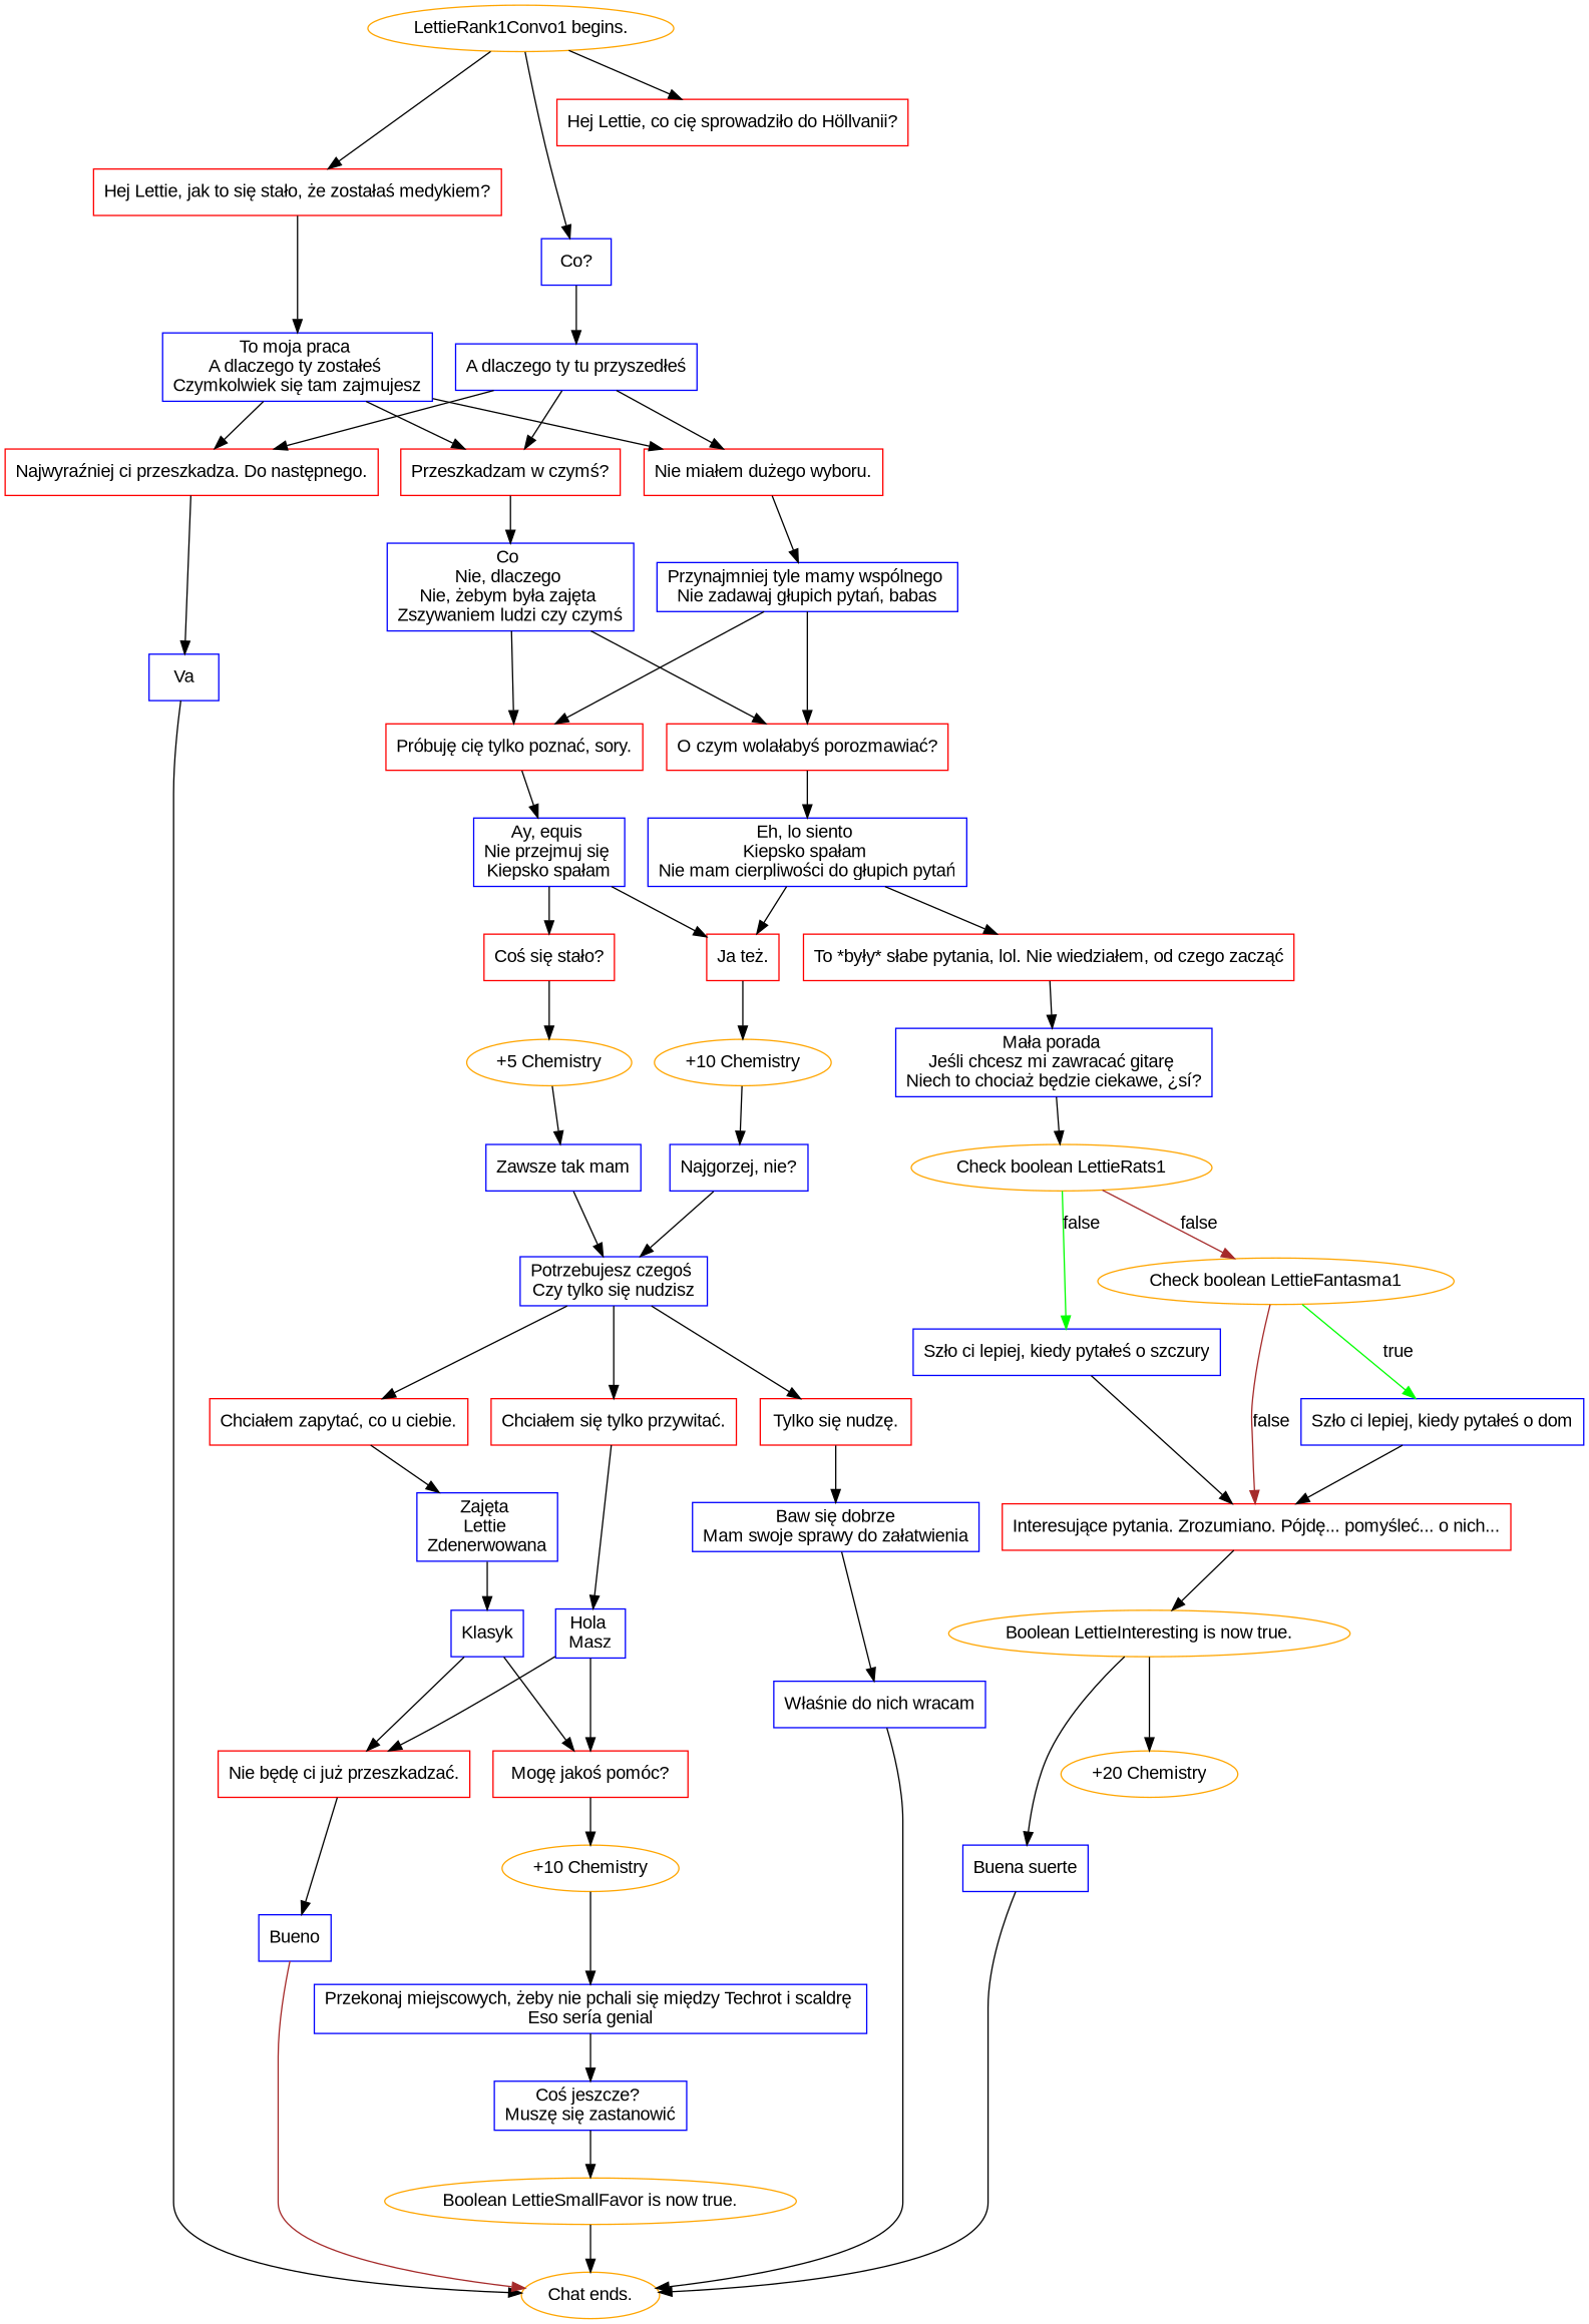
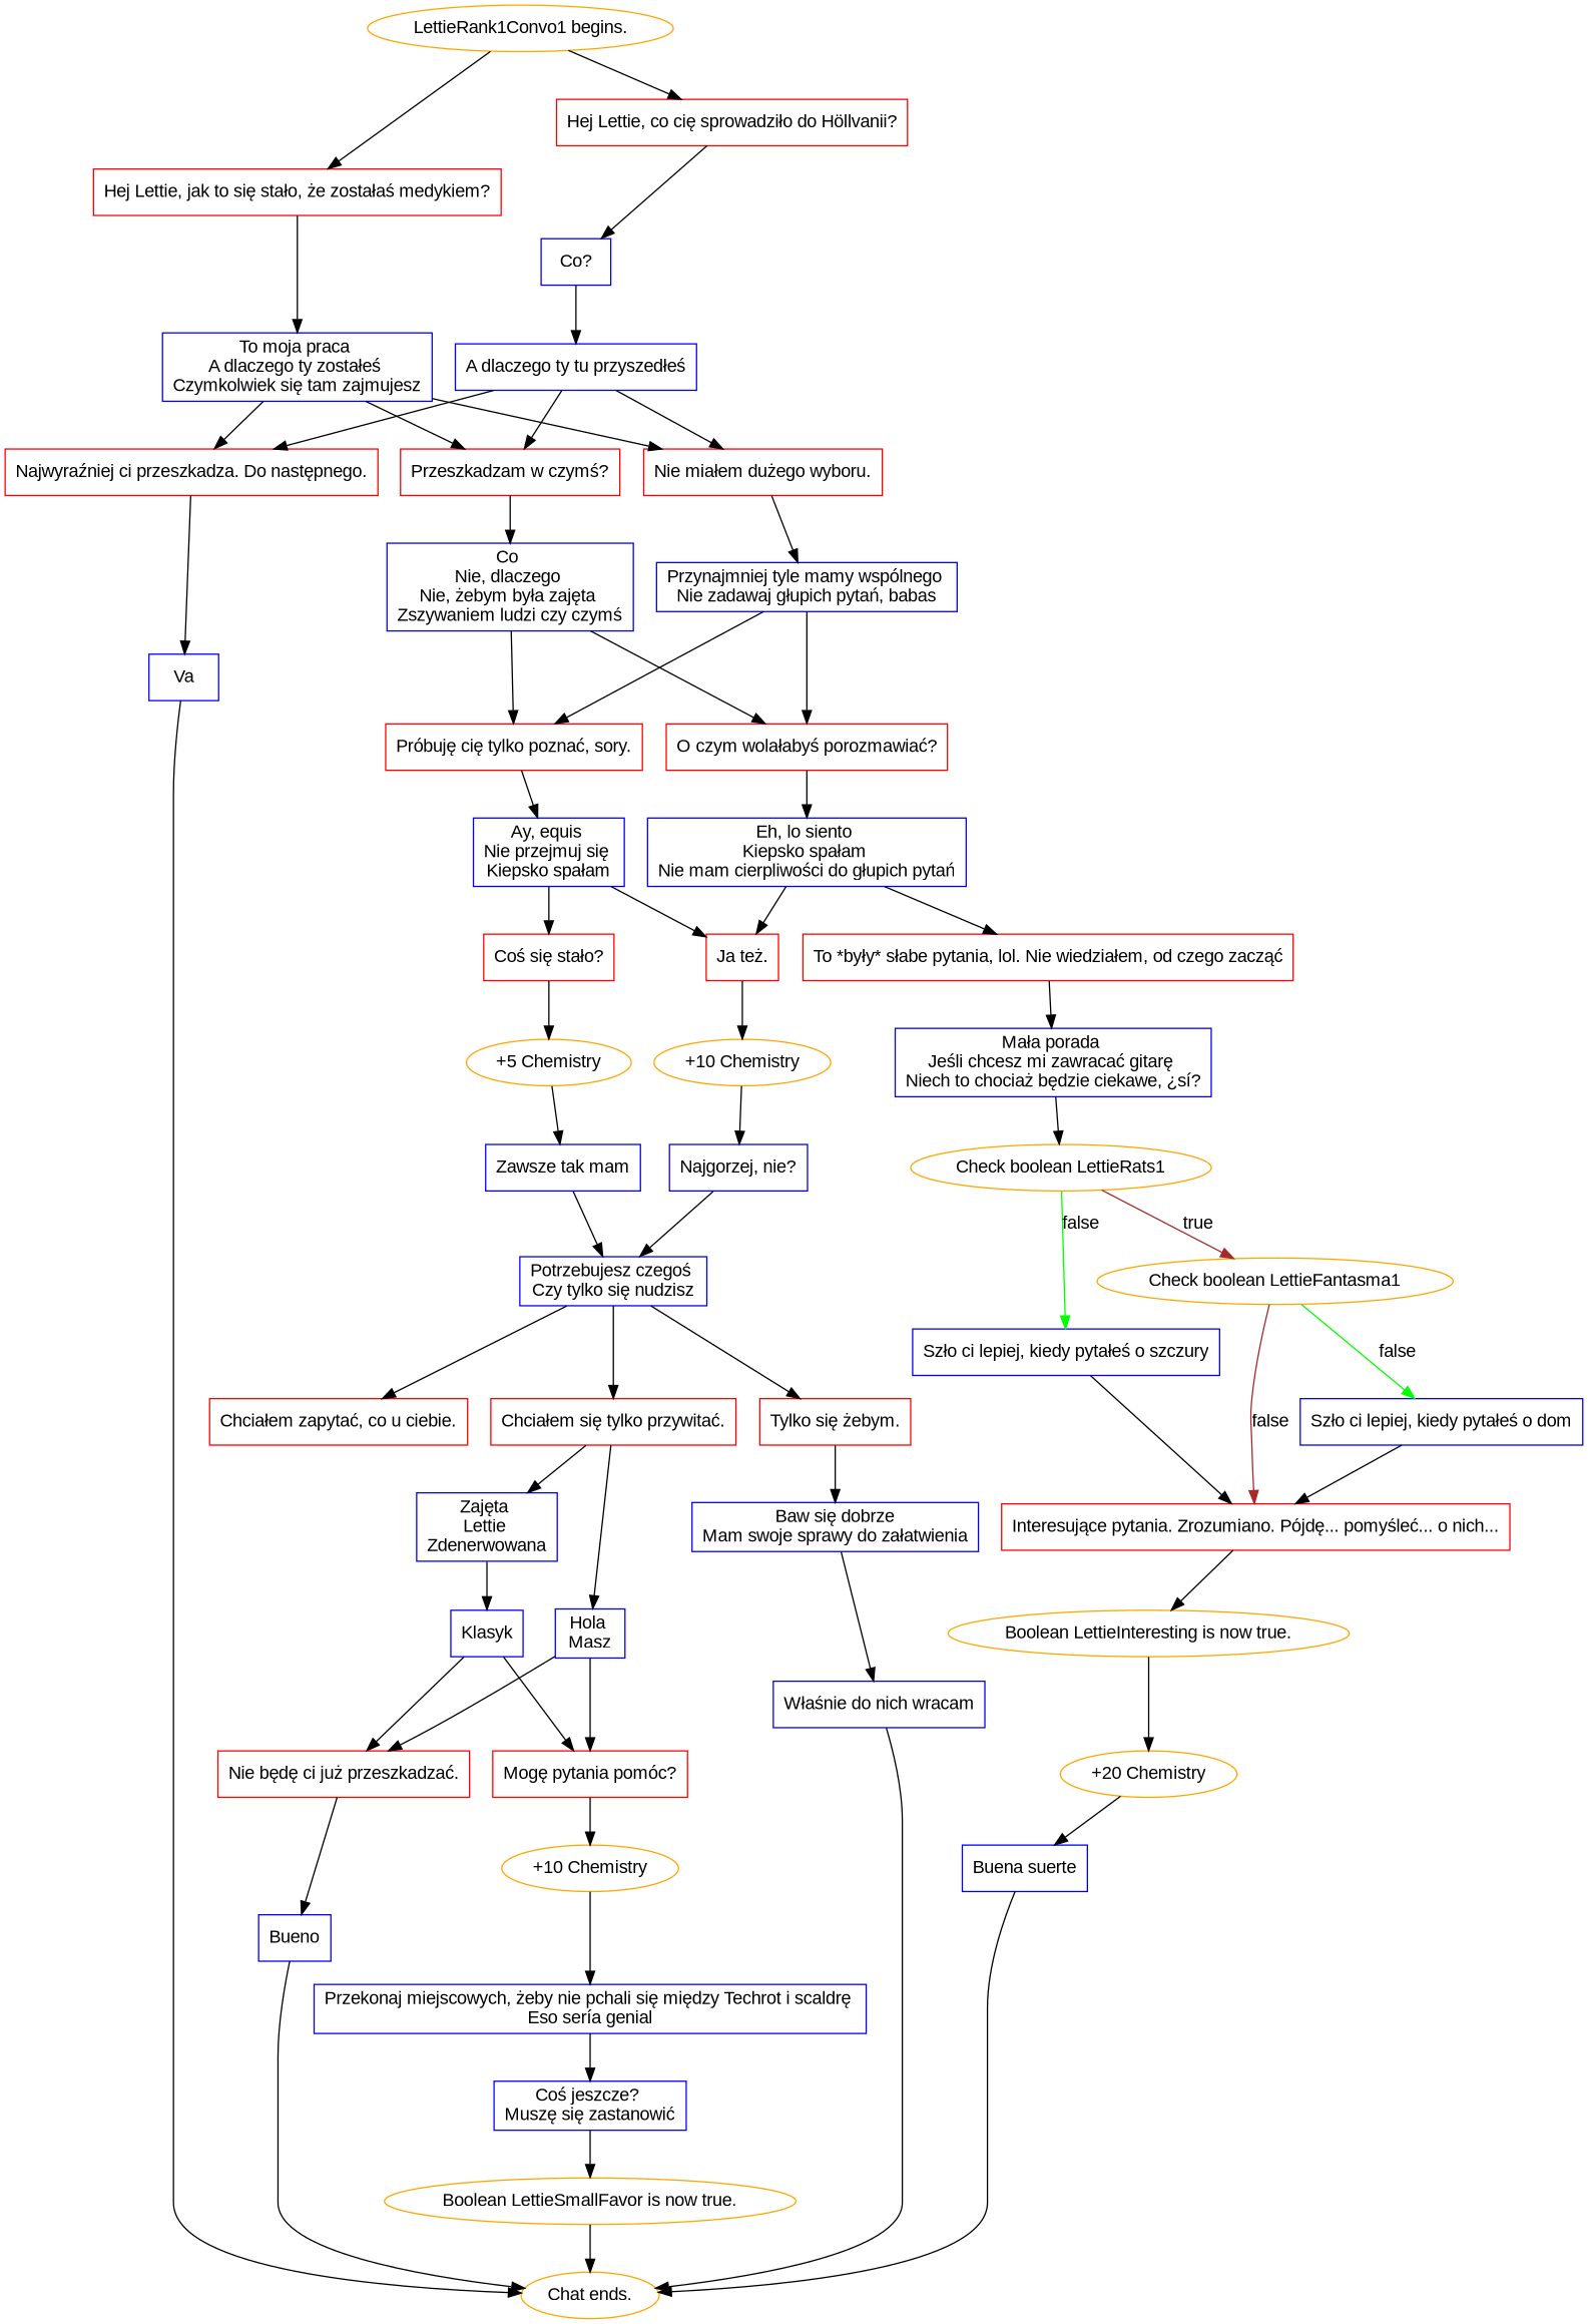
  digraph {
    fontname="Liberation Sans"
    node [color=blue fontname="Liberation Sans" shape=box]
    edge [fontname="Liberation Sans"]
    "LettieRank1Convo1 begins." [color=orange shape=""]
    n2 [color=red label="Hej Lettie, jak to się stało, że zostałaś medykiem?"]
    n3 [color=red label="Hej Lettie, co cię sprowadziło do Höllvanii?"]
    n4 [label="To moja praca \nA dlaczego ty zostałeś \nCzymkolwiek się tam zajmujesz"]
    n5 [label="Co?"]
    n6 [color=red label="Nie miałem dużego wyboru."]
    n7 [color=red label="Przeszkadzam w czymś?"]
    n8 [color=red label="Najwyraźniej ci przeszkadza. Do następnego."]
    n9 [label="A dlaczego ty tu przyszedłeś"]
    n10 [label="Przynajmniej tyle mamy wspólnego \nNie zadawaj głupich pytań, babas"]
    n11 [label="Co \nNie, dlaczego \nNie, żebym była zajęta \nZszywaniem ludzi czy czymś"]
    n12 [label=Va]
    n13 [color=red label="O czym wolałabyś porozmawiać?"]
    n14 [color=red label="Próbuję cię tylko poznać, sory."]
    "Chat ends." [color=orange shape=""]
    n16 [label="Eh, lo siento \nKiepsko spałam \nNie mam cierpliwości do głupich pytań"]
    n17 [label="Ay, equis \nNie przejmuj się \nKiepsko spałam"]
    n18 [color=red label="Ja też."]
    n19 [color=red label="To *były* słabe pytania, lol. Nie wiedziałem, od czego zacząć"]
    n20 [color=red label="Coś się stało?"]
    n21 [color=orange label="+10 Chemistry" shape=""]
    n22 [label="Mała porada \nJeśli chcesz mi zawracać gitarę \nNiech to chociaż będzie ciekawe, ¿sí?"]
    n23 [color=orange label="+5 Chemistry" shape=""]
    n24 [label="Najgorzej, nie?"]
    n25 [color=orange label="Check boolean LettieRats1" shape=""]
    n26 [label="Zawsze tak mam"]
    n27 [label="Potrzebujesz czegoś \nCzy tylko się nudzisz"]
    n28 [label="Szło ci lepiej, kiedy pytałeś o szczury"]
    n29 [color=orange label="Check boolean LettieFantasma1" shape=""]
    n30 [color=red label="Chciałem się tylko przywitać."]
    n31 [color=red label="Chciałem zapytać, co u ciebie."]
-   n32 [color=red label="Tylko się nudzę."]
+   n32 [color=red label="Tylko się żebym."]
    n33 [color=red label="Interesujące pytania. Zrozumiano. Pójdę... pomyśleć... o nich..."]
    n34 [label="Szło ci lepiej, kiedy pytałeś o dom"]
    n35 [label="Hola \nMasz"]
    n36 [label="Zajęta \nLettie \nZdenerwowana"]
    n37 [label="Baw się dobrze\nMam swoje sprawy do załatwienia"]
    n38 [color=orange label="Boolean LettieInteresting is now true." shape=""]
    n39 [color=red label="Nie będę ci już przeszkadzać."]
-   n40 [color=red label="Mogę jakoś pomóc?"]
+   n40 [color=red label="Mogę pytania pomóc?"]
    n41 [label=Klasyk]
    n42 [label="Właśnie do nich wracam"]
    n43 [color=orange label="+20 Chemistry" shape=""]
    n44 [label=Bueno]
    n45 [color=orange label="+10 Chemistry" shape=""]
    n46 [label="Buena suerte"]
    n47 [label="Przekonaj miejscowych, żeby nie pchali się między Techrot i scaldrę \nEso sería genial"]
    n48 [label="Coś jeszcze? \nMuszę się zastanowić"]
    n49 [color=orange label="Boolean LettieSmallFavor is now true." shape=""]
    "LettieRank1Convo1 begins." -> n2
    "LettieRank1Convo1 begins." -> n3
    n2 -> n4
-   "LettieRank1Convo1 begins." -> n5
+   n3 -> n5
    n4 -> n6
    n4 -> n7
    n4 -> n8
    n5 -> n9
    n6 -> n10
    n7 -> n11
    n8 -> n12
    n9 -> n6
    n9 -> n7
    n9 -> n8
    n10 -> n13
    n10 -> n14
    n11 -> n13
    n11 -> n14
    n12 -> "Chat ends."
    n13 -> n16
    n14 -> n17
    n16 -> n18
    n16 -> n19
    n17 -> n18
    n17 -> n20
    n18 -> n21
    n19 -> n22
    n20 -> n23
    n21 -> n24
    n22 -> n25
    n23 -> n26
    n24 -> n27
    n25 -> n28 [color=green label=false]
-   n25 -> n29 [color=brown label=false]
+   n25 -> n29 [color=brown label=true]
    n26 -> n27
    n27 -> n30
    n27 -> n31
    n27 -> n32
    n28 -> n33
    n29 -> n33 [color=brown label=false]
-   n29 -> n34 [color=green label=true]
+   n29 -> n34 [color=green label=false]
    n30 -> n35
-   n31 -> n36
+   n30 -> n36
    n32 -> n37
    n33 -> n38
    n34 -> n33
    n35 -> n39
    n35 -> n40
    n36 -> n41
    n37 -> n42
    n38 -> n43
    n39 -> n44
    n40 -> n45
    n41 -> n39
    n41 -> n40
    n42 -> "Chat ends."
-   n38 -> n46
-   n44 -> "Chat ends." [color=brown]
+   n43 -> n46
+   n44 -> "Chat ends."
    n45 -> n47
    n46 -> "Chat ends."
    n47 -> n48
    n48 -> n49
    n49 -> "Chat ends."
  }
